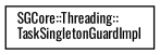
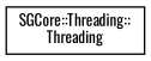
  digraph {
    rankdir=LR
    fontname=Oswald
-   n1 [color=black fillcolor=white fontname=Oswald fontsize=10 height=0.2 label="SGCore::Threading::\lTaskSingletonGuardImpl" shape=record style=filled width=0.4]
+   n1 [color=black fillcolor=white fontname=Oswald fontsize=10 height=0.2 label="SGCore::Threading::\lThreading" shape=record style=filled width=0.4]
  }
